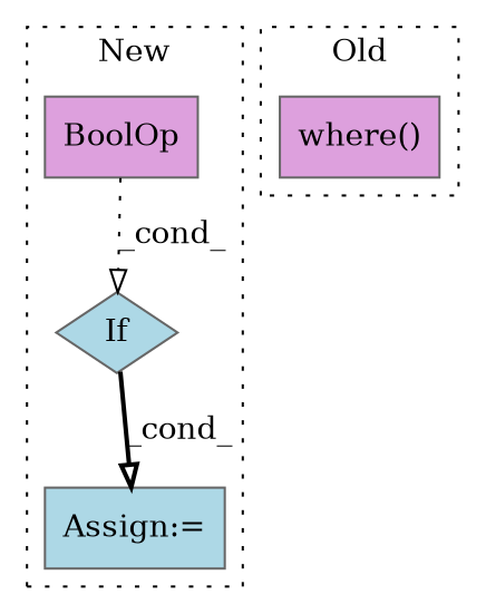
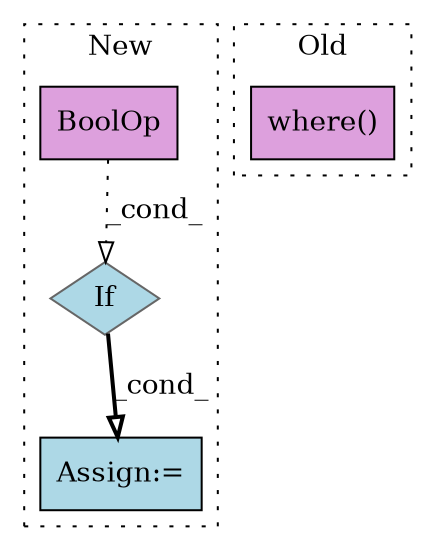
  digraph {
    node [color=gray40 fillcolor=plum shape=box style=filled]
    edge [arrowhead=onormal]
-   n1 [a=72 l=28 label=BoolOp s=3586]
-   n2 [a=68 fillcolor=lightblue l=4 label="Assign:=" s=3923]
+   n1 [a=72 color=black l=28 label=BoolOp s=3586]
+   n2 [a=68 color=black fillcolor=lightblue l=4 label="Assign:=" s=3923]
    n3 [a=96 fillcolor=lightblue l=3 label=If s=3583 shape=diamond]
-   n4 [a=75 l="12,1" label="where()" s="5068,5103"]
+   n4 [a=75 color=black l="12,1" label="where()" s="5068,5103"]
    subgraph cluster_1 {
      label=New
      style=dotted
      n1
      n2
      n3
    }
    subgraph cluster_2 {
      label=Old
      style=dotted
      n4
    }
    n1 -> n3 [label=_cond_ style=dotted]
    n3 -> n2 [label=_cond_ style=bold]
  }
